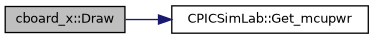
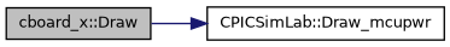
  digraph {
    rankdir=LR
    node [color=black fontname=Helvetica fontsize=10 shape=record style=filled]
    n1 [fillcolor=grey75 fontcolor=black height=0.2 label="cboard_x::Draw" width=0.4]
-   n2 [fillcolor=white height=0.2 label="CPICSimLab::Get_mcupwr" width=0.4]
+   n2 [fillcolor=white height=0.2 label="CPICSimLab::Draw_mcupwr" width=0.4]
    n1 -> n2 [color=midnightblue fontname=Helvetica fontsize=10 labelfontname=Helvetica labelfontsize=10 style=solid]
  }
